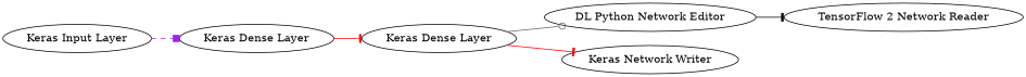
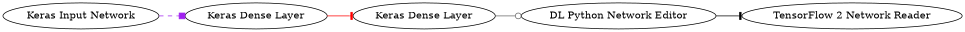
  digraph {
    rankdir=LR
    edge [arrowhead=tee color=red style=solid]
    n1 [label="Keras Dense Layer"]
    n2 [label="DL Python Network Editor"]
-   n3 [label="Keras Network Writer"]
    n4 [label="TensorFlow 2 Network Reader"]
-   n5 [label="Keras Input Layer"]
+   n5 [label="Keras Input Network"]
    n6 [label="Keras Dense Layer"]
    n1 -> n2 [arrowhead=odot color=gray40]
-   n1 -> n3
    n2 -> n4 [color=black]
    n5 -> n6 [arrowhead=box color=purple style=dashed]
    n6 -> n1
  }
